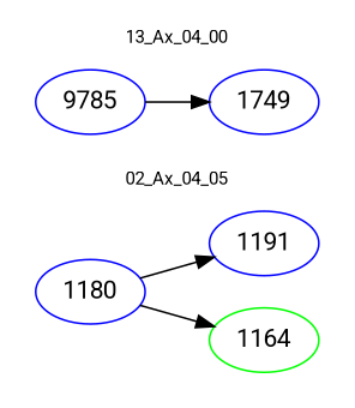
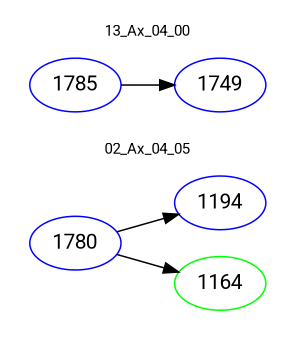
  digraph {
    fontname=Roboto
    rankdir=LR
    node [color=blue fontname=Roboto]
    edge [color=black fontname=Roboto]
-   n1 [label=1180]
+   n1 [label=1780]
    n2 [color=green label=1164]
-   n3 [label=1191]
-   n4 [label=9785]
+   n3 [label=1194]
+   n4 [label=1785]
    n5 [label=1749]
    subgraph cluster_1 {
      color=white
      fontsize=10
      label="02_Ax_04_05"
      n1
      n2
      n3
    }
    subgraph cluster_2 {
      color=white
      fontsize=10
      label="13_Ax_04_00"
      n4
      n5
    }
    n1 -> n2
    n1 -> n3
    n4 -> n5
  }
